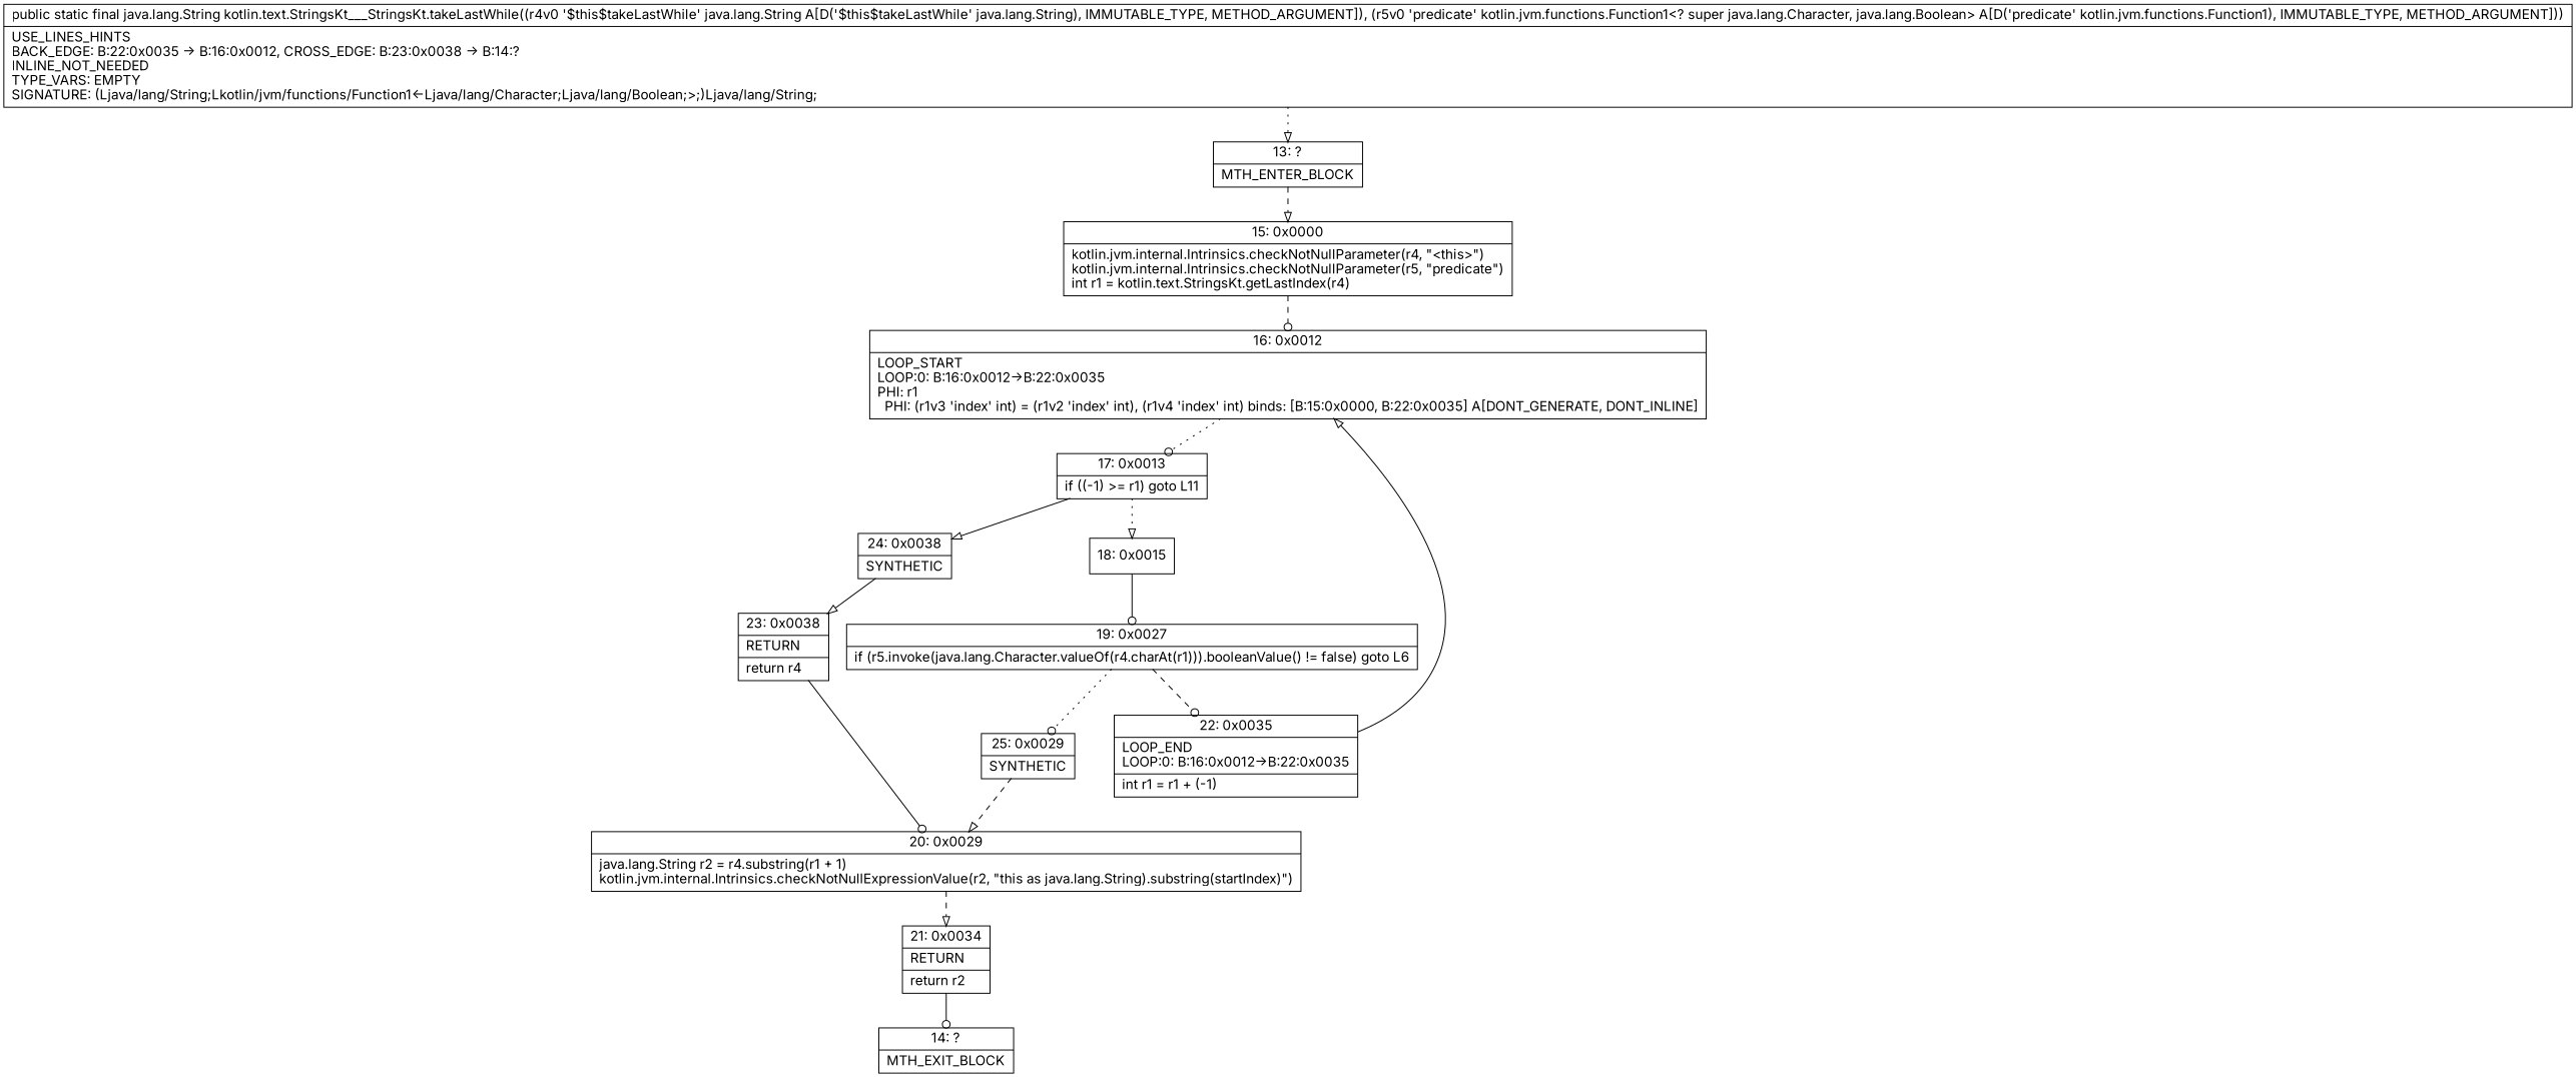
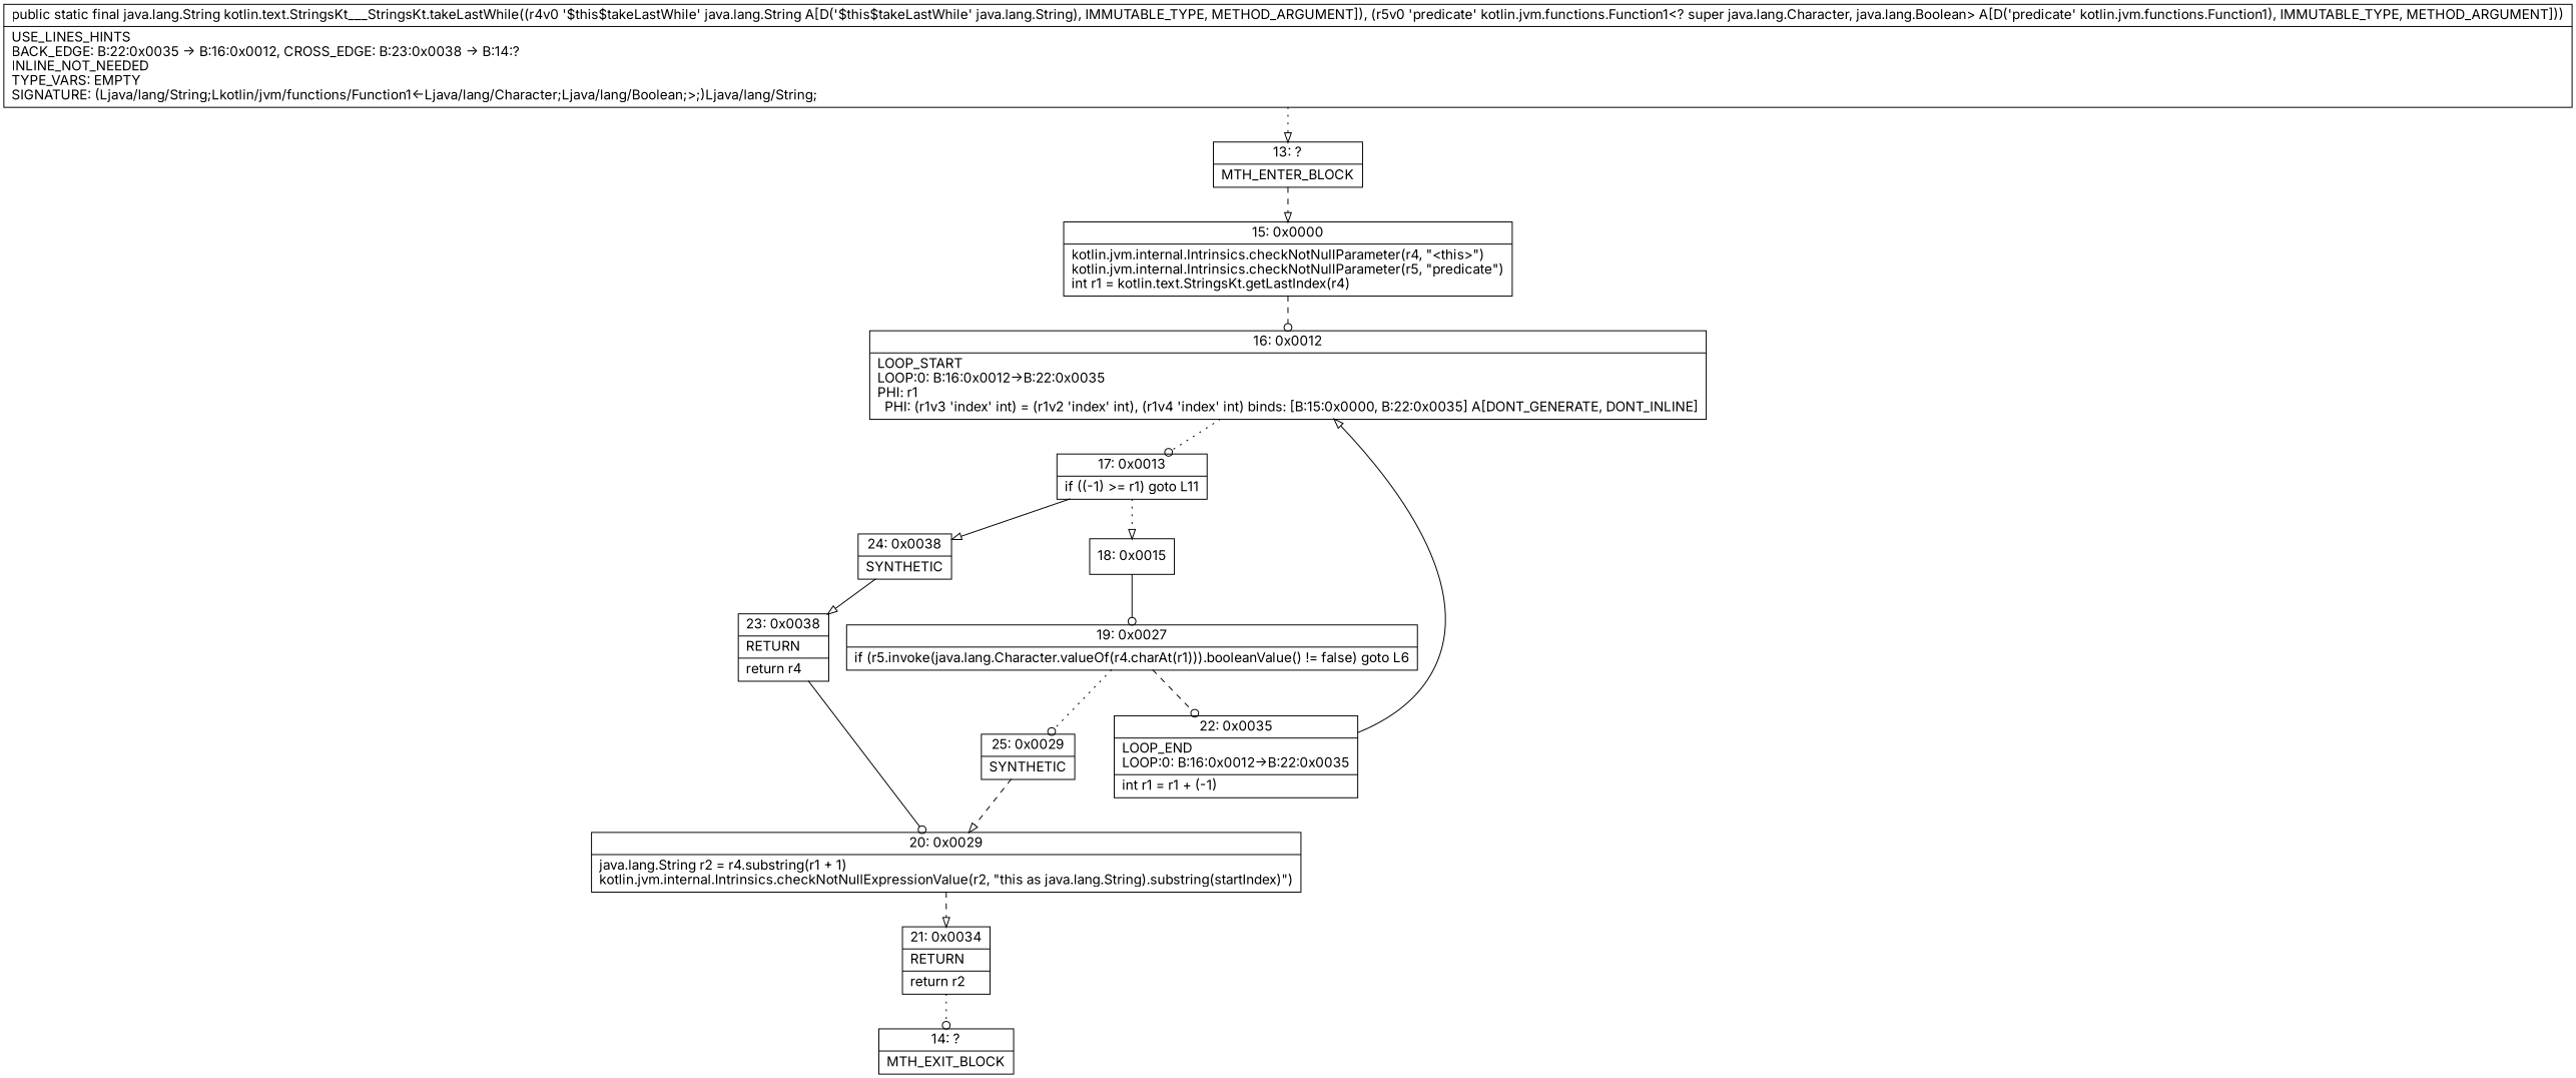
  digraph {
    fontname=Inter
    node [fontname=Inter shape=record]
    edge [arrowhead=onormal fontname=Inter style=dashed]
    n1 [label="{13\:\ ?|MTH_ENTER_BLOCK\l}"]
    n2 [label="{15\:\ 0x0000|kotlin.jvm.internal.Intrinsics.checkNotNullParameter(r4, \"\<this\>\")\lkotlin.jvm.internal.Intrinsics.checkNotNullParameter(r5, \"predicate\")\lint r1 = kotlin.text.StringsKt.getLastIndex(r4)\l}"]
    n3 [label="{16\:\ 0x0012|LOOP_START\lLOOP:0: B:16:0x0012\-\>B:22:0x0035\lPHI: r1 \l  PHI: (r1v3 'index' int) = (r1v2 'index' int), (r1v4 'index' int) binds: [B:15:0x0000, B:22:0x0035] A[DONT_GENERATE, DONT_INLINE]\l}"]
    n4 [label="{17\:\ 0x0013|if ((\-1) \>= r1) goto L11\l}"]
    n5 [label="{18\:\ 0x0015}"]
    n6 [label="{24\:\ 0x0038|SYNTHETIC\l}"]
    n7 [label="{19\:\ 0x0027|if (r5.invoke(java.lang.Character.valueOf(r4.charAt(r1))).booleanValue() != false) goto L6\l}"]
    n8 [label="{23\:\ 0x0038|RETURN\l|return r4\l}"]
    n9 [label="{22\:\ 0x0035|LOOP_END\lLOOP:0: B:16:0x0012\-\>B:22:0x0035\l|int r1 = r1 + (\-1)\l}"]
    n10 [label="{25\:\ 0x0029|SYNTHETIC\l}"]
    n11 [label="{20\:\ 0x0029|java.lang.String r2 = r4.substring(r1 + 1)\lkotlin.jvm.internal.Intrinsics.checkNotNullExpressionValue(r2, \"this as java.lang.String).substring(startIndex)\")\l}"]
    n12 [label="{21\:\ 0x0034|RETURN\l|return r2\l}"]
    n13 [label="{14\:\ ?|MTH_EXIT_BLOCK\l}"]
    n14 [label="{public static final java.lang.String kotlin.text.StringsKt___StringsKt.takeLastWhile((r4v0 '$this$takeLastWhile' java.lang.String A[D('$this$takeLastWhile' java.lang.String), IMMUTABLE_TYPE, METHOD_ARGUMENT]), (r5v0 'predicate' kotlin.jvm.functions.Function1\<? super java.lang.Character, java.lang.Boolean\> A[D('predicate' kotlin.jvm.functions.Function1), IMMUTABLE_TYPE, METHOD_ARGUMENT]))  | USE_LINES_HINTS\lBACK_EDGE: B:22:0x0035 \-\> B:16:0x0012, CROSS_EDGE: B:23:0x0038 \-\> B:14:?\lINLINE_NOT_NEEDED\lTYPE_VARS: EMPTY\lSIGNATURE: (Ljava\/lang\/String;Lkotlin\/jvm\/functions\/Function1\<\-Ljava\/lang\/Character;Ljava\/lang\/Boolean;\>;)Ljava\/lang\/String;\l}"]
    n1 -> n2
    n2 -> n3 [arrowhead=odot]
    n3 -> n4 [arrowhead=odot style=dotted]
    n4 -> n5 [style=dotted]
    n4 -> n6 [style=solid]
    n5 -> n7 [arrowhead=odot style=solid]
    n6 -> n8 [style=solid]
    n7 -> n9 [arrowhead=odot]
    n7 -> n10 [arrowhead=odot style=dotted]
    n8 -> n11 [arrowhead=odot style=solid]
    n9 -> n3 [style=solid]
    n10 -> n11
    n11 -> n12
-   n12 -> n13 [arrowhead=odot style=solid]
+   n12 -> n13 [arrowhead=odot style=dotted]
    n14 -> n1 [style=dotted]
  }
